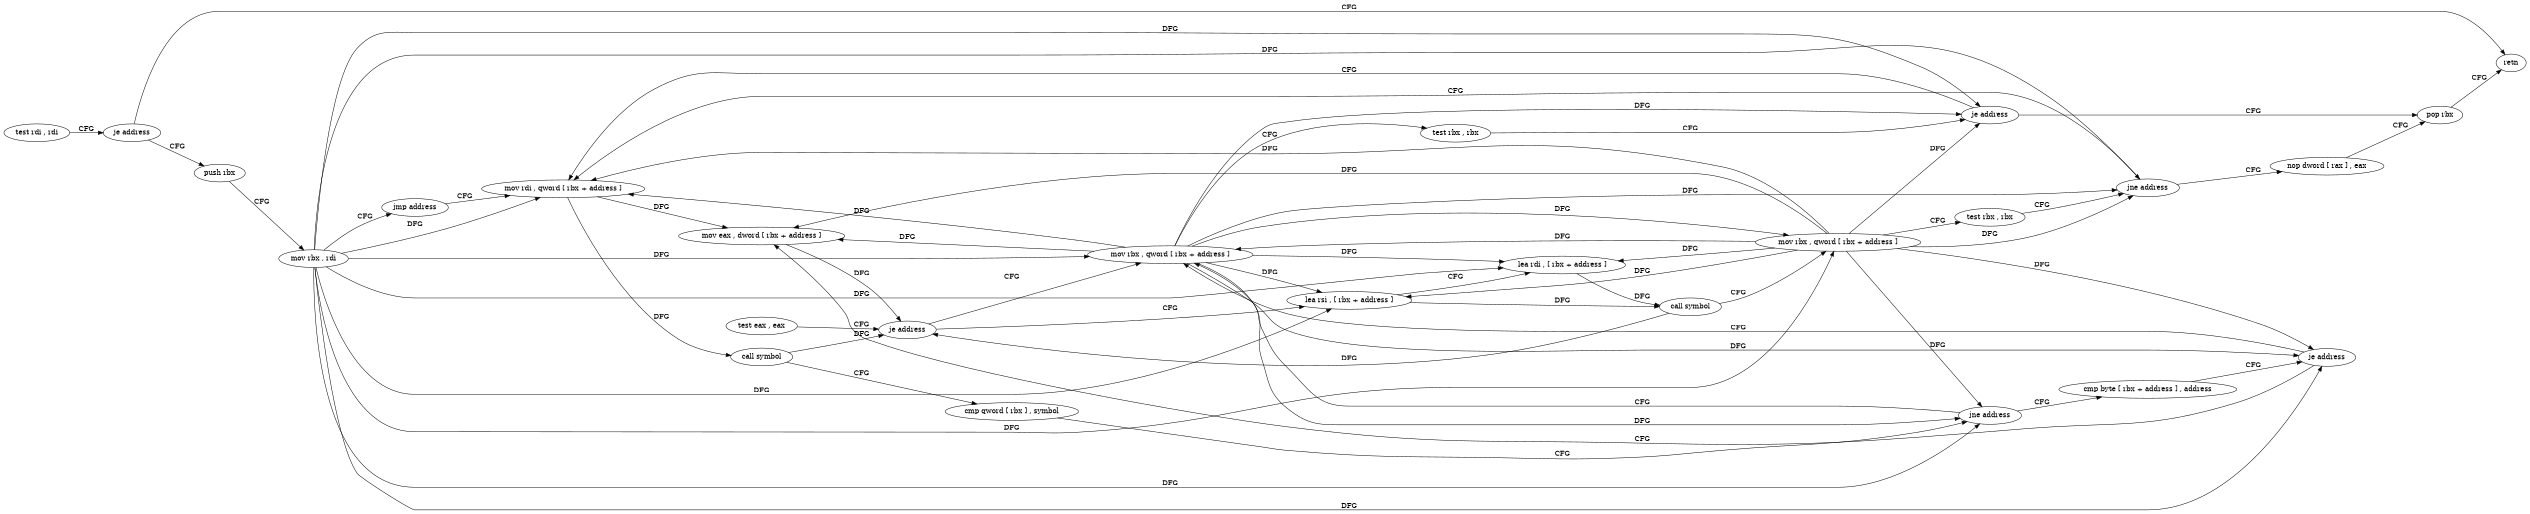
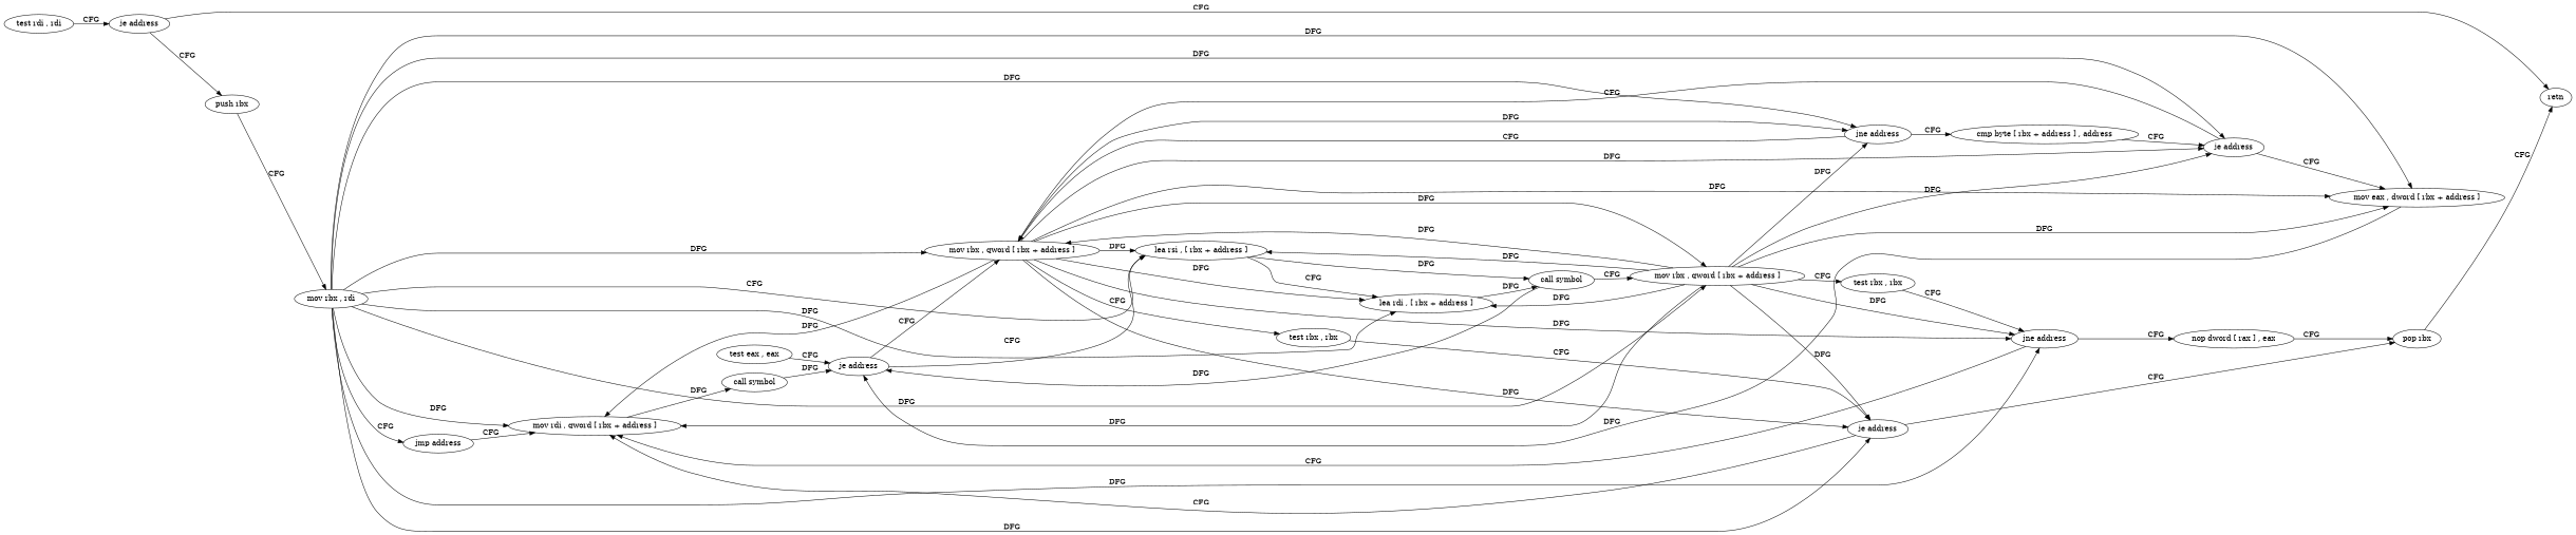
  digraph {
    rankdir=LR
    n1 [label="test rdi , rdi"]
    n2 [label="je address"]
    n3 [label=retn]
    n4 [label="push rbx"]
    n5 [label="mov rbx , rdi"]
    n6 [label="jmp address"]
    n7 [label="mov rdi , qword [ rbx + address ]"]
    n8 [label="jne address"]
    n9 [label="mov rbx , qword [ rbx + address ]"]
    n10 [label="je address"]
    n11 [label="je address"]
    n12 [label="mov eax , dword [ rbx + address ]"]
    n13 [label="lea rsi , [ rbx + address ]"]
    n14 [label="lea rdi , [ rbx + address ]"]
    n15 [label="mov rbx , qword [ rbx + address ]"]
    n16 [label="jne address"]
    n17 [label="call symbol"]
    n18 [label="cmp byte [ rbx + address ] , address"]
    n19 [label="test rbx , rbx"]
    n20 [label="pop rbx"]
    n21 [label="je address"]
    n22 [label="call symbol"]
    n23 [label="test rbx , rbx"]
    n24 [label="nop dword [ rax ] , eax"]
-   n25 [label="cmp qword [ rbx ] , symbol"]
    n26 [label="test eax , eax"]
    n1 -> n2 [label=CFG]
    n2 -> n3 [label=CFG]
    n2 -> n4 [label=CFG]
    n4 -> n5 [label=CFG]
    n5 -> n6 [label=CFG]
    n5 -> n7 [label=DFG]
    n5 -> n8 [label=DFG]
    n5 -> n9 [label=DFG]
    n5 -> n10 [label=DFG]
    n5 -> n11 [label=DFG]
-   n7 -> n12 [label=DFG]
-   n5 -> n13 [label=DFG]
+   n5 -> n12 [label=DFG]
+   n5 -> n13 [label=CFG]
    n5 -> n14 [label=DFG]
    n5 -> n15 [label=DFG]
    n5 -> n16 [label=DFG]
    n6 -> n7 [label=CFG]
    n7 -> n17 [label=DFG]
    n8 -> n9 [label=CFG]
    n8 -> n18 [label=CFG]
    n9 -> n7 [label=DFG]
    n9 -> n8 [label=DFG]
    n9 -> n10 [label=DFG]
    n9 -> n11 [label=DFG]
    n9 -> n12 [label=DFG]
    n9 -> n13 [label=DFG]
    n9 -> n14 [label=DFG]
    n9 -> n15 [label=DFG]
    n9 -> n16 [label=DFG]
    n9 -> n19 [label=CFG]
    n10 -> n7 [label=CFG]
    n10 -> n20 [label=CFG]
    n11 -> n9 [label=CFG]
    n11 -> n12 [label=CFG]
    n12 -> n21 [label=DFG]
    n13 -> n14 [label=CFG]
    n13 -> n22 [label=DFG]
    n14 -> n22 [label=DFG]
    n15 -> n7 [label=DFG]
    n15 -> n8 [label=DFG]
    n15 -> n9 [label=DFG]
    n15 -> n10 [label=DFG]
    n15 -> n11 [label=DFG]
    n15 -> n12 [label=DFG]
    n15 -> n13 [label=DFG]
    n15 -> n14 [label=DFG]
    n15 -> n16 [label=DFG]
    n15 -> n23 [label=CFG]
    n16 -> n7 [label=CFG]
    n16 -> n24 [label=CFG]
    n17 -> n21 [label=DFG]
-   n17 -> n25 [label=CFG]
    n18 -> n11 [label=CFG]
    n19 -> n10 [label=CFG]
    n20 -> n3 [label=CFG]
    n21 -> n9 [label=CFG]
    n21 -> n13 [label=CFG]
    n22 -> n15 [label=CFG]
    n22 -> n21 [label=DFG]
    n23 -> n16 [label=CFG]
    n24 -> n20 [label=CFG]
-   n25 -> n8 [label=CFG]
    n26 -> n21 [label=CFG]
  }
